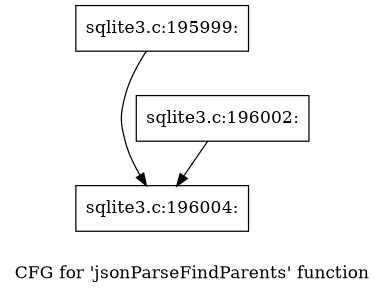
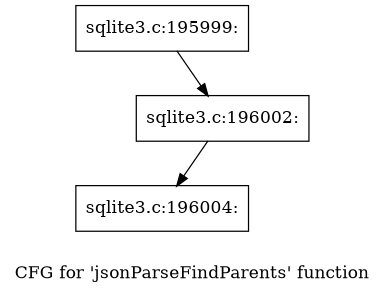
  digraph {
    label="CFG for 'jsonParseFindParents' function"
    node [shape=record]
    n1 [label="{sqlite3.c:195999:}"]
    n2 [label="{sqlite3.c:196004:}"]
    n3 [label="{sqlite3.c:196002:}"]
-   n1 -> n2
+   n1 -> n3
    n3 -> n2
  }
